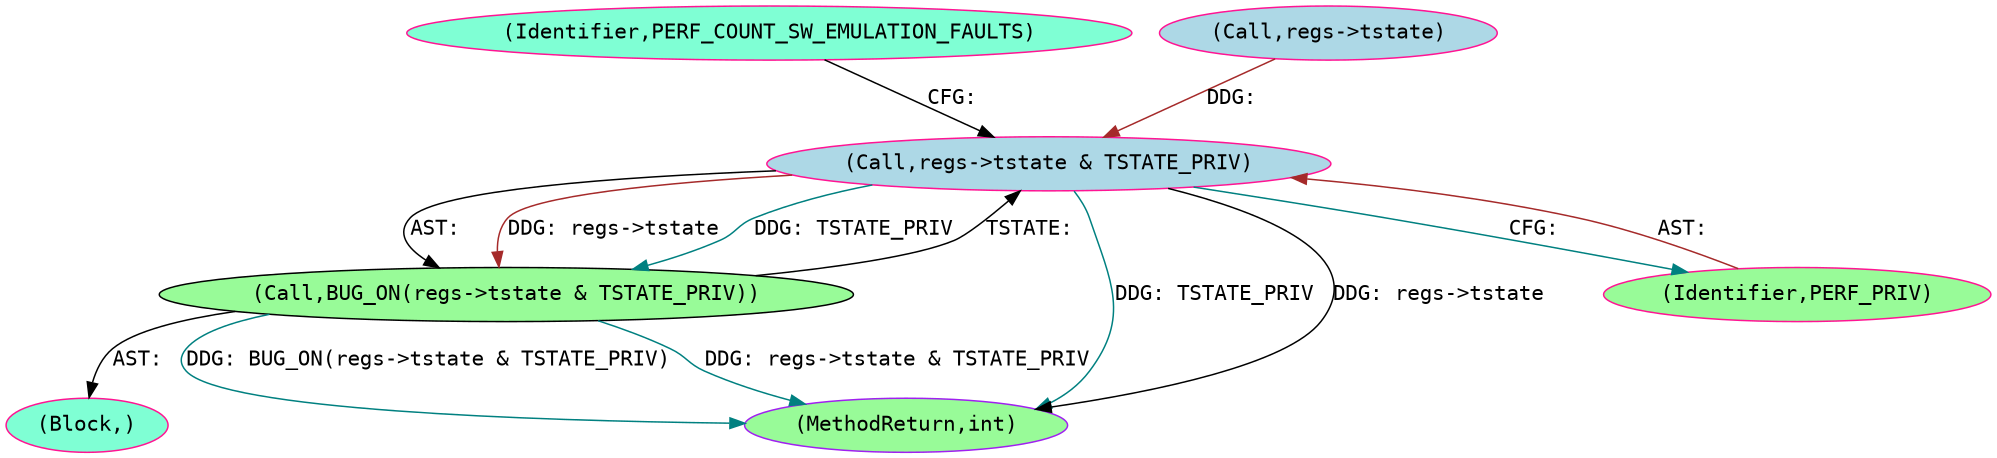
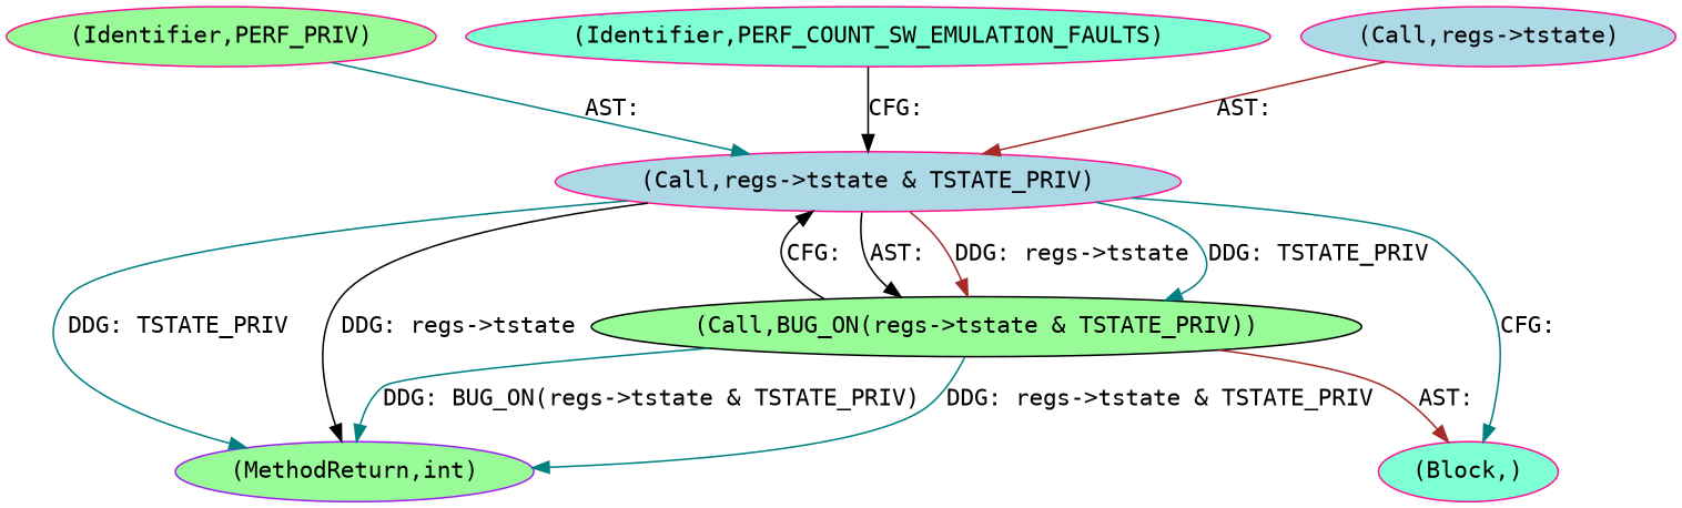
  digraph {
    fontname="DejaVu Sans Mono"
    node [color=deeppink fillcolor=palegreen fontname="DejaVu Sans Mono" style=filled]
    edge [color=teal fontname="DejaVu Sans Mono"]
    n1 [fillcolor=lightblue label="(Call,regs->tstate & TSTATE_PRIV)"]
    n2 [color=black label="(Call,BUG_ON(regs->tstate & TSTATE_PRIV))"]
    n3 [color=purple label="(MethodReturn,int)"]
    n4 [label="(Identifier,PERF_PRIV)"]
    n5 [fillcolor=aquamarine label="(Block,)"]
    n6 [fillcolor=aquamarine label="(Identifier,PERF_COUNT_SW_EMULATION_FAULTS)"]
    n7 [fillcolor=lightblue label="(Call,regs->tstate)"]
    n1 -> n2 [color=black label="AST: "]
    n1 -> n2 [color=brown label="DDG: regs->tstate"]
    n1 -> n2 [label="DDG: TSTATE_PRIV"]
    n1 -> n3 [label="DDG: TSTATE_PRIV"]
    n1 -> n3 [color=black label="DDG: regs->tstate"]
-   n1 -> n4 [label="CFG: "]
-   n2 -> n1 [color=black label="TSTATE: "]
+   n1 -> n5 [label="CFG: "]
+   n2 -> n1 [color=black label="CFG: "]
    n2 -> n3 [label="DDG: BUG_ON(regs->tstate & TSTATE_PRIV)"]
    n2 -> n3 [label="DDG: regs->tstate & TSTATE_PRIV"]
-   n2 -> n5 [color=black label="AST: "]
-   n4 -> n1 [color=brown label="AST: "]
+   n2 -> n5 [color=brown label="AST: "]
+   n4 -> n1 [label="AST: "]
    n6 -> n1 [color=black label="CFG: "]
-   n7 -> n1 [color=brown label="DDG: "]
+   n7 -> n1 [color=brown label="AST: "]
  }
